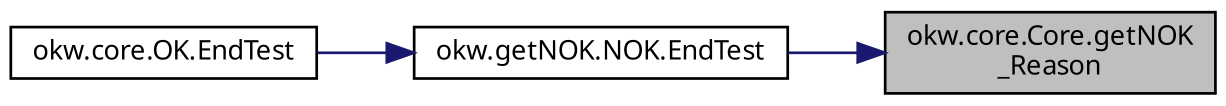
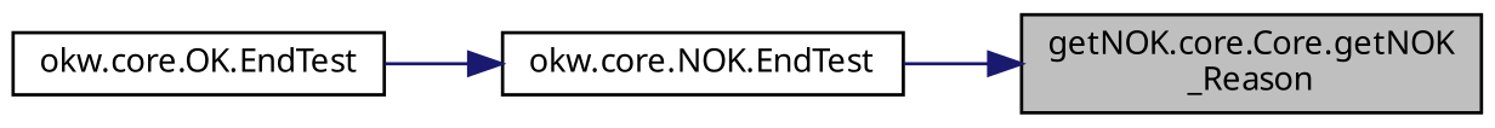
  digraph {
    fontname="Noto Sans"
    rankdir=RL
    node [color=black fillcolor=white fontname="Noto Sans" fontsize=10 shape=record style=filled]
    edge [color=midnightblue dir=back fontname="Noto Sans" fontsize=10 labelfontname=Helvetica labelfontsize=10 style=solid]
-   n1 [fillcolor=grey75 fontcolor=black height=0.2 label="okw.core.Core.getNOK\l_Reason" width=0.4]
-   n2 [height=0.2 label="okw.getNOK.NOK.EndTest" width=0.4]
+   n1 [fillcolor=grey75 fontcolor=black height=0.2 label="getNOK.core.Core.getNOK\l_Reason" width=0.4]
+   n2 [height=0.2 label="okw.core.NOK.EndTest" width=0.4]
    n3 [height=0.2 label="okw.core.OK.EndTest" width=0.4]
    n1 -> n2
    n2 -> n3
  }
